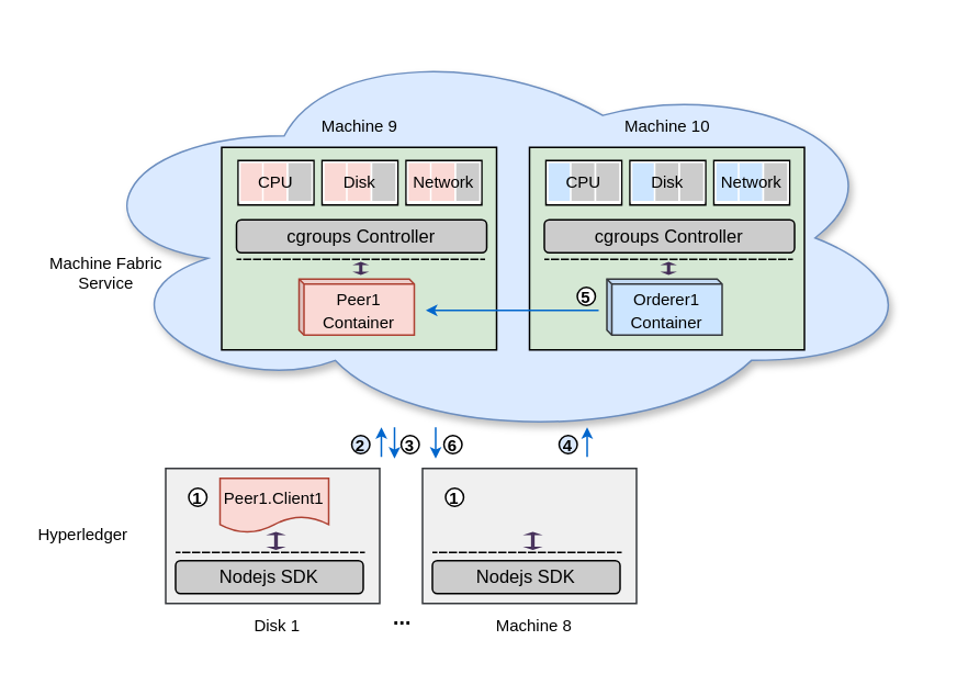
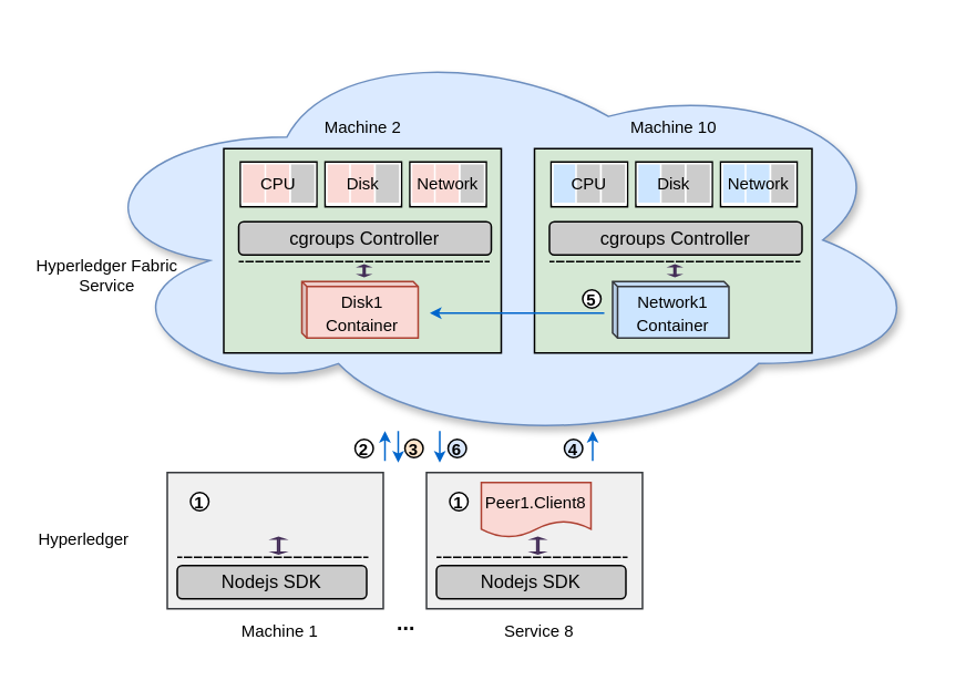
  <mxCell id="0" />
  <mxCell id="1" parent="0" />
  <mxCell id="2" value="" style="ellipse;shape=cloud;whiteSpace=wrap;html=1;align=center;fillColor=#DBEAFF;strokeColor=#6c8ebf;shadow=1;" vertex="1" parent="1"><mxGeometry x="43" y="20" width="516" height="248" as="geometry" /></mxCell>
  <mxCell id="3" value="" style="rounded=0;whiteSpace=wrap;html=1;fillColor=#D5E8D4;" vertex="1" parent="1"><mxGeometry x="321" y="89" width="167" height="123" as="geometry" /></mxCell>
  <mxCell id="4" value="cgroups Controller" style="rounded=1;whiteSpace=wrap;html=1;fillColor=#CCCCCC;strokeColor=#000000;fontSize=11;" vertex="1" parent="1"><mxGeometry x="330" y="133" width="152" height="20" as="geometry" /></mxCell>
  <mxCell id="5" value="" style="endArrow=none;dashed=1;html=1;rounded=0;fontColor=#000000;shape=link;sketch=0;width=0;" edge="1" parent="1"><mxGeometry width="50" height="50" relative="1" as="geometry"><mxPoint x="481" y="157" as="sourcePoint" /><mxPoint x="330" y="157" as="targetPoint" /></mxGeometry></mxCell>
  <mxCell id="6" value="" style="html=1;shadow=0;dashed=0;align=center;verticalAlign=middle;shape=mxgraph.arrows2.twoWayArrow;dy=0.8;dx=1.0;fontColor=#ffffff;strokeColor=#432D57;fillColor=#76608a;direction=south;" vertex="1" parent="1"><mxGeometry x="403" y="159" width="5" height="7" as="geometry" /></mxCell>
  <mxCell id="7" value="" style="rounded=0;whiteSpace=wrap;html=1;shadow=0;labelBackgroundColor=none;fontSize=10;fontColor=#000000;strokeColor=#000000;fillColor=#FFFFFF;" vertex="1" parent="1"><mxGeometry x="331" y="97" width="46" height="27" as="geometry" /></mxCell>
  <mxCell id="8" value="" style="rounded=0;whiteSpace=wrap;html=1;shadow=0;fontSize=10;strokeColor=#FFFFFF;fillColor=#cce5ff;imageWidth=21;imageHeight=21;absoluteArcSize=1;" vertex="1" parent="1"><mxGeometry x="332" y="98" width="15" height="24" as="geometry" /></mxCell>
  <mxCell id="9" value="" style="rounded=0;whiteSpace=wrap;html=1;shadow=0;fontSize=10;strokeColor=#FFFFFF;fillColor=#CCCCCC;imageWidth=21;imageHeight=21;absoluteArcSize=1;" vertex="1" parent="1"><mxGeometry x="346" y="98" width="15" height="24" as="geometry" /></mxCell>
  <mxCell id="10" value="" style="rounded=0;whiteSpace=wrap;html=1;shadow=0;fontSize=10;fontColor=#000000;strokeColor=#FFFFFF;fillColor=#CCCCCC;imageWidth=21;imageHeight=21;absoluteArcSize=1;" vertex="1" parent="1"><mxGeometry x="361" y="98" width="15" height="24" as="geometry" /></mxCell>
  <mxCell id="11" value="CPU" style="text;html=1;strokeColor=none;fillColor=none;align=center;verticalAlign=middle;whiteSpace=wrap;rounded=0;fontSize=10;" vertex="1" parent="1"><mxGeometry x="327" y="98" width="54" height="24" as="geometry" /></mxCell>
  <mxCell id="12" value="" style="rounded=0;whiteSpace=wrap;html=1;shadow=0;labelBackgroundColor=none;fontSize=10;fontColor=#000000;strokeColor=#000000;fillColor=#FFFFFF;" vertex="1" parent="1"><mxGeometry x="382" y="97" width="46" height="27" as="geometry" /></mxCell>
  <mxCell id="13" value="" style="rounded=0;whiteSpace=wrap;html=1;shadow=0;fontSize=10;strokeColor=#FFFFFF;fillColor=#cce5ff;imageWidth=21;imageHeight=21;absoluteArcSize=1;" vertex="1" parent="1"><mxGeometry x="383" y="98" width="15" height="24" as="geometry" /></mxCell>
  <mxCell id="14" value="" style="rounded=0;whiteSpace=wrap;html=1;shadow=0;fontSize=10;strokeColor=#FFFFFF;fillColor=#CCCCCC;imageWidth=21;imageHeight=21;absoluteArcSize=1;" vertex="1" parent="1"><mxGeometry x="397" y="98" width="15" height="24" as="geometry" /></mxCell>
  <mxCell id="15" value="" style="rounded=0;whiteSpace=wrap;html=1;shadow=0;fontSize=10;fontColor=#000000;strokeColor=#FFFFFF;fillColor=#CCCCCC;imageWidth=21;imageHeight=21;absoluteArcSize=1;" vertex="1" parent="1"><mxGeometry x="412" y="98" width="15" height="24" as="geometry" /></mxCell>
  <mxCell id="16" value="Disk" style="text;html=1;strokeColor=none;fillColor=none;align=center;verticalAlign=middle;whiteSpace=wrap;rounded=0;fontSize=10;" vertex="1" parent="1"><mxGeometry x="378" y="98" width="54" height="24" as="geometry" /></mxCell>
  <mxCell id="17" value="" style="rounded=0;whiteSpace=wrap;html=1;shadow=0;labelBackgroundColor=none;fontSize=10;fontColor=#000000;strokeColor=#000000;fillColor=#FFFFFF;" vertex="1" parent="1"><mxGeometry x="433" y="97" width="46" height="27" as="geometry" /></mxCell>
  <mxCell id="18" value="" style="rounded=0;whiteSpace=wrap;html=1;shadow=0;fontSize=10;strokeColor=#FFFFFF;fillColor=#cce5ff;imageWidth=21;imageHeight=21;absoluteArcSize=1;" vertex="1" parent="1"><mxGeometry x="434" y="98" width="15" height="24" as="geometry" /></mxCell>
  <mxCell id="19" value="" style="rounded=0;whiteSpace=wrap;html=1;shadow=0;fontSize=10;strokeColor=#FFFFFF;fillColor=#cce5ff;imageWidth=21;imageHeight=21;absoluteArcSize=1;" vertex="1" parent="1"><mxGeometry x="448" y="98" width="15" height="24" as="geometry" /></mxCell>
  <mxCell id="20" value="" style="rounded=0;whiteSpace=wrap;html=1;shadow=0;fontSize=10;fontColor=#000000;strokeColor=#FFFFFF;fillColor=#CCCCCC;imageWidth=21;imageHeight=21;absoluteArcSize=1;" vertex="1" parent="1"><mxGeometry x="463" y="98" width="15" height="24" as="geometry" /></mxCell>
  <mxCell id="21" value="Network" style="text;html=1;strokeColor=none;fillColor=none;align=center;verticalAlign=middle;whiteSpace=wrap;rounded=0;fontSize=10;" vertex="1" parent="1"><mxGeometry x="429" y="98" width="54" height="24" as="geometry" /></mxCell>
- <mxCell id="22" value="&lt;font style=&quot;font-size: 10px;&quot;&gt;Orderer1&lt;br style=&quot;&quot;&gt;Container&lt;/font&gt;" style="shape=cube;whiteSpace=wrap;html=1;boundedLbl=1;backgroundOutline=1;darkOpacity=0.05;darkOpacity2=0.1;shadow=0;strokeColor=#36393d;fillColor=#cce5ff;size=3;fontSize=11;" vertex="1" parent="1"><mxGeometry x="368" y="169" width="70" height="34" as="geometry" /></mxCell>
+ <mxCell id="22" value="&lt;font style=&quot;font-size: 10px;&quot;&gt;Network1&lt;br style=&quot;&quot;&gt;Container&lt;/font&gt;" style="shape=cube;whiteSpace=wrap;html=1;boundedLbl=1;backgroundOutline=1;darkOpacity=0.05;darkOpacity2=0.1;shadow=0;strokeColor=#36393d;fillColor=#cce5ff;size=3;fontSize=11;" vertex="1" parent="1"><mxGeometry x="368" y="169" width="70" height="34" as="geometry" /></mxCell>
  <mxCell id="23" value="&lt;font style=&quot;font-size: 10px;&quot;&gt;Machine 10&lt;/font&gt;" style="text;html=1;strokeColor=none;fillColor=none;align=center;verticalAlign=middle;whiteSpace=wrap;rounded=0;fontSize=10;" vertex="1" parent="1"><mxGeometry x="375" y="61" width="60" height="30" as="geometry" /></mxCell>
  <mxCell id="24" value="" style="rounded=0;whiteSpace=wrap;html=1;fillColor=#D5E8D4;" vertex="1" parent="1"><mxGeometry x="134" y="89" width="167" height="123" as="geometry" /></mxCell>
  <mxCell id="25" value="cgroups Controller" style="rounded=1;whiteSpace=wrap;html=1;fillColor=#CCCCCC;strokeColor=#000000;fontSize=11;" vertex="1" parent="1"><mxGeometry x="143" y="133" width="152" height="20" as="geometry" /></mxCell>
  <mxCell id="26" value="" style="endArrow=none;dashed=1;html=1;rounded=0;fontColor=#000000;shape=link;sketch=0;width=0;" edge="1" parent="1"><mxGeometry width="50" height="50" relative="1" as="geometry"><mxPoint x="294" y="157" as="sourcePoint" /><mxPoint x="143" y="157" as="targetPoint" /></mxGeometry></mxCell>
  <mxCell id="27" value="" style="html=1;shadow=0;dashed=0;align=center;verticalAlign=middle;shape=mxgraph.arrows2.twoWayArrow;dy=0.8;dx=1.0;fontColor=#ffffff;strokeColor=#432D57;fillColor=#76608a;direction=south;" vertex="1" parent="1"><mxGeometry x="216" y="159" width="5" height="7" as="geometry" /></mxCell>
  <mxCell id="28" value="" style="rounded=0;whiteSpace=wrap;html=1;shadow=0;labelBackgroundColor=none;fontSize=10;fontColor=#000000;strokeColor=#000000;fillColor=#FFFFFF;" vertex="1" parent="1"><mxGeometry x="144" y="97" width="46" height="27" as="geometry" /></mxCell>
  <mxCell id="29" value="" style="rounded=0;whiteSpace=wrap;html=1;shadow=0;fontSize=10;strokeColor=#FFFFFF;fillColor=#fad9d5;imageWidth=21;imageHeight=21;absoluteArcSize=1;" vertex="1" parent="1"><mxGeometry x="145" y="98" width="15" height="24" as="geometry" /></mxCell>
  <mxCell id="30" value="" style="rounded=0;whiteSpace=wrap;html=1;shadow=0;fontSize=10;strokeColor=#FFFFFF;fillColor=#fad9d5;imageWidth=21;imageHeight=21;absoluteArcSize=1;" vertex="1" parent="1"><mxGeometry x="159" y="98" width="15" height="24" as="geometry" /></mxCell>
  <mxCell id="31" value="" style="rounded=0;whiteSpace=wrap;html=1;shadow=0;fontSize=10;fontColor=#000000;strokeColor=#FFFFFF;fillColor=#CCCCCC;imageWidth=21;imageHeight=21;absoluteArcSize=1;" vertex="1" parent="1"><mxGeometry x="174" y="98" width="15" height="24" as="geometry" /></mxCell>
  <mxCell id="32" value="CPU" style="text;html=1;strokeColor=none;fillColor=none;align=center;verticalAlign=middle;whiteSpace=wrap;rounded=0;fontSize=10;" vertex="1" parent="1"><mxGeometry x="140" y="98" width="54" height="24" as="geometry" /></mxCell>
  <mxCell id="33" value="" style="rounded=0;whiteSpace=wrap;html=1;shadow=0;labelBackgroundColor=none;fontSize=10;fontColor=#000000;strokeColor=#000000;fillColor=#FFFFFF;" vertex="1" parent="1"><mxGeometry x="195" y="97" width="46" height="27" as="geometry" /></mxCell>
  <mxCell id="34" value="" style="rounded=0;whiteSpace=wrap;html=1;shadow=0;fontSize=10;strokeColor=#FFFFFF;fillColor=#fad9d5;imageWidth=21;imageHeight=21;absoluteArcSize=1;" vertex="1" parent="1"><mxGeometry x="196" y="98" width="15" height="24" as="geometry" /></mxCell>
  <mxCell id="35" value="" style="rounded=0;whiteSpace=wrap;html=1;shadow=0;fontSize=10;strokeColor=#FFFFFF;fillColor=#fad9d5;imageWidth=21;imageHeight=21;absoluteArcSize=1;" vertex="1" parent="1"><mxGeometry x="210" y="98" width="15" height="24" as="geometry" /></mxCell>
  <mxCell id="36" value="" style="rounded=0;whiteSpace=wrap;html=1;shadow=0;fontSize=10;fontColor=#000000;strokeColor=#FFFFFF;fillColor=#CCCCCC;imageWidth=21;imageHeight=21;absoluteArcSize=1;" vertex="1" parent="1"><mxGeometry x="225" y="98" width="15" height="24" as="geometry" /></mxCell>
  <mxCell id="37" value="Disk" style="text;html=1;strokeColor=none;fillColor=none;align=center;verticalAlign=middle;whiteSpace=wrap;rounded=0;fontSize=10;" vertex="1" parent="1"><mxGeometry x="191" y="98" width="54" height="24" as="geometry" /></mxCell>
  <mxCell id="38" value="" style="rounded=0;whiteSpace=wrap;html=1;shadow=0;labelBackgroundColor=none;fontSize=10;fontColor=#000000;strokeColor=#000000;fillColor=#FFFFFF;" vertex="1" parent="1"><mxGeometry x="246" y="97" width="46" height="27" as="geometry" /></mxCell>
  <mxCell id="39" value="" style="rounded=0;whiteSpace=wrap;html=1;shadow=0;fontSize=10;strokeColor=#FFFFFF;fillColor=#fad9d5;imageWidth=21;imageHeight=21;absoluteArcSize=1;" vertex="1" parent="1"><mxGeometry x="247" y="98" width="15" height="24" as="geometry" /></mxCell>
  <mxCell id="40" value="" style="rounded=0;whiteSpace=wrap;html=1;shadow=0;fontSize=10;strokeColor=#FFFFFF;fillColor=#fad9d5;imageWidth=21;imageHeight=21;absoluteArcSize=1;" vertex="1" parent="1"><mxGeometry x="261" y="98" width="15" height="24" as="geometry" /></mxCell>
  <mxCell id="41" value="" style="rounded=0;whiteSpace=wrap;html=1;shadow=0;fontSize=10;fontColor=#000000;strokeColor=#FFFFFF;fillColor=#CCCCCC;imageWidth=21;imageHeight=21;absoluteArcSize=1;" vertex="1" parent="1"><mxGeometry x="276" y="98" width="15" height="24" as="geometry" /></mxCell>
  <mxCell id="42" value="Network" style="text;html=1;strokeColor=none;fillColor=none;align=center;verticalAlign=middle;whiteSpace=wrap;rounded=0;fontSize=10;" vertex="1" parent="1"><mxGeometry x="242" y="98" width="54" height="24" as="geometry" /></mxCell>
- <mxCell id="43" value="&lt;font style=&quot;font-size: 10px;&quot;&gt;Peer1&lt;br style=&quot;&quot;&gt;Container&lt;/font&gt;" style="shape=cube;whiteSpace=wrap;html=1;boundedLbl=1;backgroundOutline=1;darkOpacity=0.05;darkOpacity2=0.1;shadow=0;size=3;fontSize=11;fillColor=#fad9d5;strokeColor=#ae4132;" vertex="1" parent="1"><mxGeometry x="181" y="169" width="70" height="34" as="geometry" /></mxCell>
- <mxCell id="44" value="&lt;font style=&quot;font-size: 10px;&quot;&gt;Machine 9&lt;/font&gt;" style="text;html=1;strokeColor=none;fillColor=none;align=center;verticalAlign=middle;whiteSpace=wrap;rounded=0;fontSize=10;" vertex="1" parent="1"><mxGeometry x="188" y="61" width="60" height="30" as="geometry" /></mxCell>
+ <mxCell id="43" value="&lt;font style=&quot;font-size: 10px;&quot;&gt;Disk1&lt;br style=&quot;&quot;&gt;Container&lt;/font&gt;" style="shape=cube;whiteSpace=wrap;html=1;boundedLbl=1;backgroundOutline=1;darkOpacity=0.05;darkOpacity2=0.1;shadow=0;size=3;fontSize=11;fillColor=#fad9d5;strokeColor=#ae4132;" vertex="1" parent="1"><mxGeometry x="181" y="169" width="70" height="34" as="geometry" /></mxCell>
+ <mxCell id="44" value="&lt;font style=&quot;font-size: 10px;&quot;&gt;Machine 2&lt;/font&gt;" style="text;html=1;strokeColor=none;fillColor=none;align=center;verticalAlign=middle;whiteSpace=wrap;rounded=0;fontSize=10;" vertex="1" parent="1"><mxGeometry x="188" y="61" width="60" height="30" as="geometry" /></mxCell>
  <mxCell id="45" value="" style="endArrow=classic;html=1;rounded=0;fontSize=10;strokeColor=#0066CC;endSize=4;startSize=4;jumpSize=6;" edge="1" parent="1"><mxGeometry width="50" height="50" relative="1" as="geometry"><mxPoint x="363" y="188" as="sourcePoint" /><mxPoint x="258" y="188" as="targetPoint" /></mxGeometry></mxCell>
  <mxCell id="46" value="5" style="ellipse;whiteSpace=wrap;html=1;aspect=fixed;fontSize=10;strokeColor=#000000;fillColor=#FFFFFF;fontStyle=1" vertex="1" parent="1"><mxGeometry x="350" y="174" width="11" height="11" as="geometry" /></mxCell>
  <mxCell id="47" value="" style="rounded=0;whiteSpace=wrap;html=1;fillColor=#F0F0F0;strokeColor=#36393d;" vertex="1" parent="1"><mxGeometry x="256" y="284" width="130" height="82" as="geometry" /></mxCell>
  <mxCell id="48" value="Nodejs SDK" style="rounded=1;whiteSpace=wrap;html=1;fontSize=11;fillColor=#CCCCCC;strokeColor=#000000;" vertex="1" parent="1"><mxGeometry x="262" y="340" width="114" height="20" as="geometry" /></mxCell>
  <mxCell id="49" value="" style="endArrow=none;dashed=1;html=1;rounded=0;fontColor=#000000;shape=link;sketch=0;width=0;" edge="1" parent="1"><mxGeometry width="50" height="50" relative="1" as="geometry"><mxPoint x="377" y="335" as="sourcePoint" /><mxPoint x="262" y="335" as="targetPoint" /></mxGeometry></mxCell>
  <mxCell id="50" value="" style="html=1;shadow=0;dashed=0;align=center;verticalAlign=middle;shape=mxgraph.arrows2.twoWayArrow;dy=0.8;dx=1.0;fontColor=#ffffff;strokeColor=#432D57;fillColor=#76608a;direction=south;" vertex="1" parent="1"><mxGeometry x="320" y="323" width="6" height="10" as="geometry" /></mxCell>
- <mxCell id="52" value="&lt;font style=&quot;font-size: 10px;&quot;&gt;Machine 8&lt;/font&gt;" style="text;html=1;strokeColor=none;fillColor=none;align=center;verticalAlign=middle;whiteSpace=wrap;rounded=0;fontSize=10;" vertex="1" parent="1"><mxGeometry x="294" y="364" width="60" height="30" as="geometry" /></mxCell>
+ <mxCell id="51" value="&lt;font style=&quot;font-size: 10px;&quot;&gt;Peer1.Client8&lt;/font&gt;" style="shape=document;whiteSpace=wrap;html=1;boundedLbl=1;fillColor=#fad9d5;strokeColor=#ae4132;" vertex="1" parent="1"><mxGeometry x="289" y="290" width="66" height="33" as="geometry" /></mxCell>
+ <mxCell id="52" value="&lt;font style=&quot;font-size: 10px;&quot;&gt;Service 8&lt;/font&gt;" style="text;html=1;strokeColor=none;fillColor=none;align=center;verticalAlign=middle;whiteSpace=wrap;rounded=0;fontSize=10;" vertex="1" parent="1"><mxGeometry x="294" y="364" width="60" height="30" as="geometry" /></mxCell>
  <mxCell id="53" value="1" style="ellipse;whiteSpace=wrap;html=1;aspect=fixed;fontSize=10;strokeColor=#000000;fillColor=#FFFFFF;fontStyle=1" vertex="1" parent="1"><mxGeometry x="270" y="296" width="11" height="11" as="geometry" /></mxCell>
  <mxCell id="54" value="" style="rounded=0;whiteSpace=wrap;html=1;fillColor=#F0F0F0;strokeColor=#36393d;" vertex="1" parent="1"><mxGeometry x="100" y="284" width="130" height="82" as="geometry" /></mxCell>
  <mxCell id="55" value="Nodejs SDK" style="rounded=1;whiteSpace=wrap;html=1;fontSize=11;fillColor=#CCCCCC;strokeColor=#000000;" vertex="1" parent="1"><mxGeometry x="106" y="340" width="114" height="20" as="geometry" /></mxCell>
  <mxCell id="56" value="" style="endArrow=none;dashed=1;html=1;rounded=0;fontColor=#000000;shape=link;sketch=0;width=0;" edge="1" parent="1"><mxGeometry width="50" height="50" relative="1" as="geometry"><mxPoint x="221" y="335" as="sourcePoint" /><mxPoint x="106" y="335" as="targetPoint" /></mxGeometry></mxCell>
  <mxCell id="57" value="" style="html=1;shadow=0;dashed=0;align=center;verticalAlign=middle;shape=mxgraph.arrows2.twoWayArrow;dy=0.8;dx=1.0;fontColor=#ffffff;strokeColor=#432D57;fillColor=#76608a;direction=south;" vertex="1" parent="1"><mxGeometry x="164" y="323" width="6" height="10" as="geometry" /></mxCell>
- <mxCell id="58" value="&lt;font style=&quot;font-size: 10px;&quot;&gt;Peer1.Client1&lt;/font&gt;" style="shape=document;whiteSpace=wrap;html=1;boundedLbl=1;fillColor=#fad9d5;strokeColor=#ae4132;" vertex="1" parent="1"><mxGeometry x="133" y="290" width="66" height="33" as="geometry" /></mxCell>
- <mxCell id="59" value="&lt;font style=&quot;font-size: 10px;&quot;&gt;Disk 1&lt;/font&gt;" style="text;html=1;strokeColor=none;fillColor=none;align=center;verticalAlign=middle;whiteSpace=wrap;rounded=0;fontSize=10;" vertex="1" parent="1"><mxGeometry x="138" y="364" width="60" height="30" as="geometry" /></mxCell>
+ <mxCell id="59" value="&lt;font style=&quot;font-size: 10px;&quot;&gt;Machine 1&lt;/font&gt;" style="text;html=1;strokeColor=none;fillColor=none;align=center;verticalAlign=middle;whiteSpace=wrap;rounded=0;fontSize=10;" vertex="1" parent="1"><mxGeometry x="138" y="364" width="60" height="30" as="geometry" /></mxCell>
  <mxCell id="60" value="1" style="ellipse;whiteSpace=wrap;html=1;aspect=fixed;fontSize=10;strokeColor=#000000;fillColor=#FFFFFF;fontStyle=1" vertex="1" parent="1"><mxGeometry x="114" y="296" width="11" height="11" as="geometry" /></mxCell>
  <mxCell id="61" value="&lt;b&gt;&lt;font style=&quot;font-size: 13px;&quot;&gt;...&lt;/font&gt;&lt;/b&gt;" style="text;html=1;strokeColor=none;fillColor=none;align=center;verticalAlign=middle;whiteSpace=wrap;rounded=0;fontSize=10;" vertex="1" parent="1"><mxGeometry x="214" y="359" width="60" height="30" as="geometry" /></mxCell>
  <mxCell id="62" value="&lt;span style=&quot;font-size: 10px;&quot;&gt;Hyperledger&lt;/span&gt;" style="text;html=1;strokeColor=none;fillColor=none;align=center;verticalAlign=middle;whiteSpace=wrap;rounded=0;fontSize=8;" vertex="1" parent="1"><mxGeometry x="20" y="309" width="60" height="30" as="geometry" /></mxCell>
- <mxCell id="63" value="&lt;font style=&quot;font-size: 10px;&quot;&gt;Machine&amp;nbsp;Fabric&lt;br&gt;Service&lt;br&gt;&lt;/font&gt;" style="text;html=1;strokeColor=none;fillColor=none;align=center;verticalAlign=middle;whiteSpace=wrap;rounded=0;fontSize=8;" vertex="1" parent="1"><mxGeometry x="34" y="150" width="60" height="30" as="geometry" /></mxCell>
+ <mxCell id="63" value="&lt;font style=&quot;font-size: 10px;&quot;&gt;Hyperledger&amp;nbsp;Fabric&lt;br&gt;Service&lt;br&gt;&lt;/font&gt;" style="text;html=1;strokeColor=none;fillColor=none;align=center;verticalAlign=middle;whiteSpace=wrap;rounded=0;fontSize=8;" vertex="1" parent="1"><mxGeometry x="34" y="150" width="60" height="30" as="geometry" /></mxCell>
  <mxCell id="64" value="" style="endArrow=classic;html=1;rounded=0;fontSize=10;strokeColor=#0066CC;endSize=4;startSize=4;" edge="1" parent="1"><mxGeometry width="50" height="50" relative="1" as="geometry"><mxPoint x="356" y="277" as="sourcePoint" /><mxPoint x="356" y="259" as="targetPoint" /></mxGeometry></mxCell>
  <mxCell id="65" value="4" style="ellipse;whiteSpace=wrap;html=1;aspect=fixed;fontSize=10;strokeColor=#000000;fillColor=#dae8fc;fontStyle=1;" vertex="1" parent="1"><mxGeometry x="339" y="264" width="11" height="11" as="geometry" /></mxCell>
  <mxCell id="66" value="" style="endArrow=classic;html=1;rounded=0;fontSize=10;strokeColor=#0066CC;endSize=4;startSize=4;" edge="1" parent="1"><mxGeometry width="50" height="50" relative="1" as="geometry"><mxPoint x="231" y="277" as="sourcePoint" /><mxPoint x="231" y="259" as="targetPoint" /></mxGeometry></mxCell>
  <mxCell id="67" value="" style="endArrow=classic;html=1;rounded=0;fontSize=10;strokeColor=#0066CC;endSize=4;startSize=4;jumpSize=6;" edge="1" parent="1"><mxGeometry width="50" height="50" relative="1" as="geometry"><mxPoint x="239" y="259" as="sourcePoint" /><mxPoint x="239" y="278" as="targetPoint" /></mxGeometry></mxCell>
  <mxCell id="68" value="" style="endArrow=classic;html=1;rounded=0;fontSize=10;strokeColor=#0066CC;endSize=4;startSize=4;jumpSize=6;" edge="1" parent="1"><mxGeometry width="50" height="50" relative="1" as="geometry"><mxPoint x="264" y="259" as="sourcePoint" /><mxPoint x="264" y="278" as="targetPoint" /></mxGeometry></mxCell>
- <mxCell id="69" value="2" style="ellipse;whiteSpace=wrap;html=1;aspect=fixed;fontSize=10;strokeColor=#000000;fillColor=#dae8fc;fontStyle=1;" vertex="1" parent="1"><mxGeometry x="213" y="264" width="11" height="11" as="geometry" /></mxCell>
- <mxCell id="70" value="3" style="ellipse;whiteSpace=wrap;html=1;aspect=fixed;fontSize=10;strokeColor=#000000;fillColor=#FFFFFF;fontStyle=1" vertex="1" parent="1"><mxGeometry x="243" y="264" width="11" height="11" as="geometry" /></mxCell>
- <mxCell id="71" value="6" style="ellipse;whiteSpace=wrap;html=1;aspect=fixed;fontSize=10;strokeColor=#000000;fillColor=#FFFFFF;fontStyle=1" vertex="1" parent="1"><mxGeometry x="269" y="264" width="11" height="11" as="geometry" /></mxCell>
+ <mxCell id="69" value="2" style="ellipse;whiteSpace=wrap;html=1;aspect=fixed;fontSize=10;strokeColor=#000000;fillColor=#FFFFFF;fontStyle=1" vertex="1" parent="1"><mxGeometry x="213" y="264" width="11" height="11" as="geometry" /></mxCell>
+ <mxCell id="70" value="3" style="ellipse;whiteSpace=wrap;html=1;aspect=fixed;fontSize=10;strokeColor=#000000;fillColor=#ffe6cc;fontStyle=1;" vertex="1" parent="1"><mxGeometry x="243" y="264" width="11" height="11" as="geometry" /></mxCell>
+ <mxCell id="71" value="6" style="ellipse;whiteSpace=wrap;html=1;aspect=fixed;fontSize=10;strokeColor=#000000;fillColor=#dae8fc;fontStyle=1;" vertex="1" parent="1"><mxGeometry x="269" y="264" width="11" height="11" as="geometry" /></mxCell>
